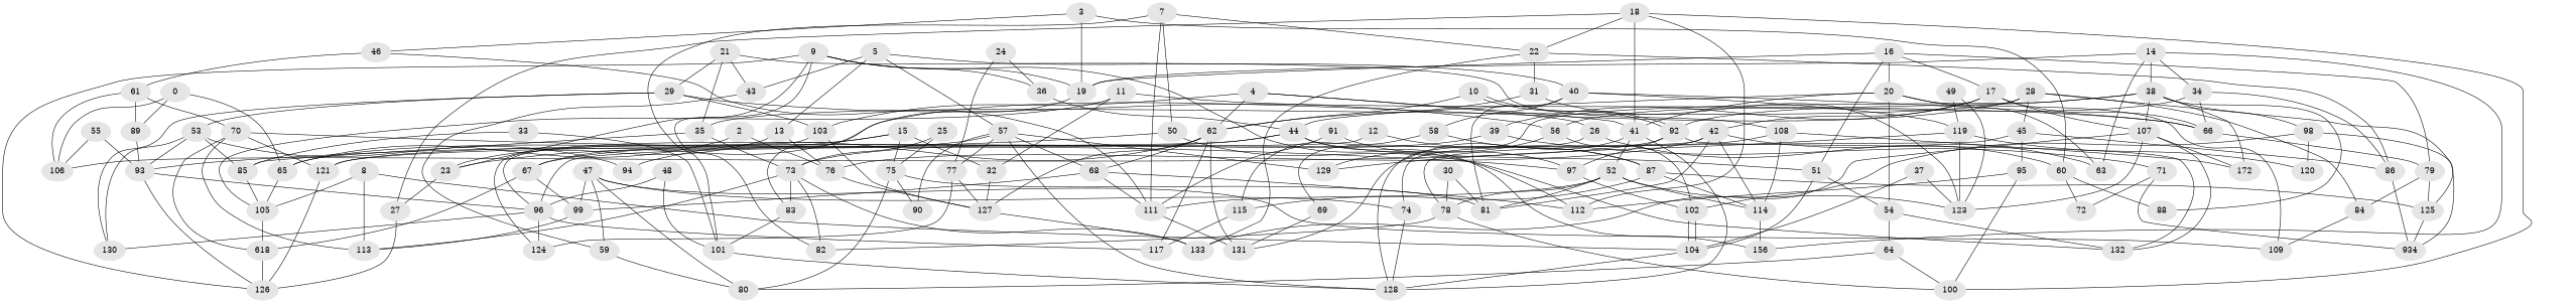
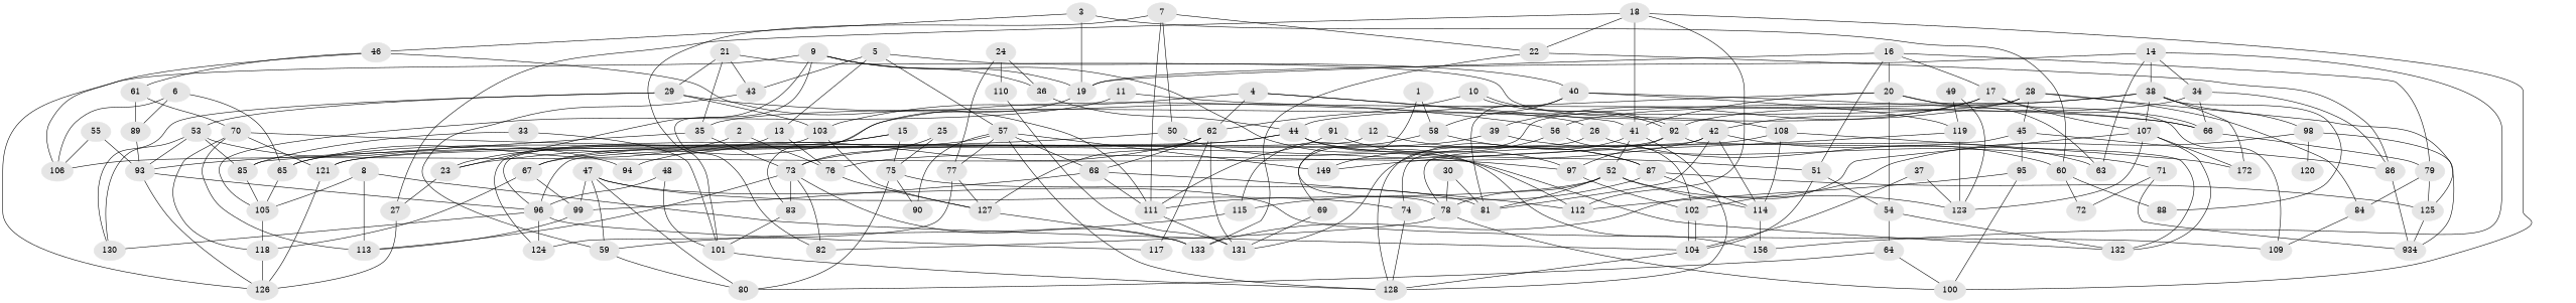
  graph {
    node [color=gray90 style=filled]
+   1
    58
    78
    87
    115
    82
    100
    2
    65
    76
    105
    127
    3
    19
    46
    60
    83
    106
    111
    61
    88
    72
    4
    26
    41
    62
    103
    128
    52
    131
    94
    68
    117
    124
    5
    13
    40
    43
    57
    23
    66
    81
    119
    59
    77
-   129
+   129 [label=149]
    90
-   6 [label=0]
+   6
    89
    93
    7
    22
    50
    101
-   31
    86
    133
    132
    8
    104
    113
-   118 [label=618]
+   118
    9
    36
    112
    126
    27
    44
    10
    92
    97
    11
-   32
    79
    12
    96
    125
    114
    130
    14
    34
    38
    63
    n84 [label=156]
    56
    107
    69
    98
    n89 [label=172]
    15
    75
    80
    16
    17
    20
    51
    39
    42
    54
    109
    84
    73
    71
    74
    123
    18
    67
    121
    64
    21
    29
    35
    108
    53
    85
    n116 [label=934]
    24
+   110
    25
    28
    45
    95
    99
    102
    30
    33
    37
    120
    70
    47
    48
    49
    55
    91
+   1 -- 58
+   1 -- 78
    58 -- 87
    58 -- 115
    78 -- 82
    78 -- 100
    87 -- 115
    87 -- 125
    87 -- 114
-   115 -- 117
+   115 -- 59
    2 -- 65
    2 -- 76
    65 -- 105
    76 -- 127
    105 -- 118
    127 -- 133
    3 -- 19
    3 -- 46
    3 -- 60
    19 -- 83
-   61 -- 106
+   46 -- 106
    46 -- 111
    46 -- 61
    60 -- 88
    60 -- 72
    83 -- 101
    111 -- 131
    61 -- 89
    61 -- 70
    4 -- 26
    4 -- 41
    4 -- 62
    4 -- 103
    26 -- 60
    26 -- 128
    41 -- 128
    41 -- 52
    41 -- 131
    62 -- 127
    62 -- 131
    62 -- 94
    62 -- 68
    62 -- 117
    103 -- 127
    103 -- 124
    52 -- 78
    52 -- 111
    52 -- 81
    52 -- 114
    52 -- 123
    68 -- 111
    68 -- 112
    68 -- 99
    5 -- 13
    5 -- 40
    5 -- 43
    5 -- 57
    13 -- 76
    13 -- 23
    40 -- 58
    40 -- 66
    40 -- 81
    40 -- 119
    43 -- 59
    57 -- 65
    57 -- 128
    57 -- 68
    57 -- 77
    57 -- 129
    57 -- 90
    23 -- 27
    66 -- 79
    119 -- 129
    119 -- 123
-   119 -- 120
    59 -- 80
    77 -- 127
    77 -- 124
    6 -- 65
    6 -- 106
    6 -- 89
    89 -- 93
    93 -- 126
    93 -- 96
    7 -- 111
    7 -- 22
    7 -- 50
    7 -- 101
-   22 -- 31
    22 -- 86
    22 -- 133
    50 -- 93
    50 -- 132
    101 -- 128
-   31 -- 62
-   31 -- 123
    86 -- n116
    8 -- 105
    8 -- 104
    8 -- 113
    104 -- 128
    118 -- 126
    9 -- 82
    9 -- 19
    9 -- 23
    9 -- 36
    9 -- 112
    9 -- 126
    36 -- 44
    27 -- 126
    44 -- n84
    44 -- 51
    44 -- 67
    44 -- 121
    10 -- 62
    10 -- 92
    10 -- 92
    92 -- 106
    92 -- 132
    92 -- 97
    97 -- 102
    11 -- 105
    11 -- 66
-   11 -- 32
-   32 -- 127
    79 -- 125
    79 -- 84
    12 -- 87
    12 -- 96
    96 -- 117
    96 -- 124
    96 -- 130
    125 -- n116
    114 -- n84
    14 -- 19
    14 -- 34
    14 -- 38
    14 -- 63
    14 -- n84
    34 -- 66
    34 -- 86
    34 -- 56
    38 -- 88
    38 -- 92
    38 -- 107
    38 -- 69
    38 -- 98
    38 -- n89
    56 -- 129
    56 -- 102
    107 -- 133
    107 -- 132
    107 -- n89
    107 -- 123
    69 -- 131
    98 -- n116
    98 -- 102
    98 -- 120
    15 -- 23
-   15 -- 32
    15 -- 96
    15 -- 75
    75 -- 81
    75 -- 90
    75 -- 80
    16 -- 19
    16 -- 79
    16 -- 17
    16 -- 20
    16 -- 51
    17 -- 66
    17 -- 107
    17 -- 39
    17 -- 42
    20 -- 41
    20 -- 44
    20 -- 63
    20 -- 54
    20 -- 109
    51 -- 104
    51 -- 54
    39 -- 73
    39 -- 71
    42 -- 76
    42 -- 81
    42 -- 114
    42 -- 63
    42 -- 74
    54 -- 132
    54 -- 64
    84 -- 109
    73 -- 82
    73 -- 83
    73 -- 133
    73 -- 113
    71 -- 72
    71 -- n116
    74 -- 128
    18 -- 100
    18 -- 41
    18 -- 22
    18 -- 112
    18 -- 27
    67 -- 118
    67 -- 99
    121 -- 126
    64 -- 100
    64 -- 80
    21 -- 43
    21 -- 29
    21 -- 35
    21 -- 108
    29 -- 103
    29 -- 130
    29 -- 56
    29 -- 53
    35 -- 73
    35 -- 85
    108 -- 114
    108 -- n89
    108 -- 121
    53 -- 94
    53 -- 93
    53 -- 130
    53 -- 85
    85 -- 105
    24 -- 77
    24 -- 36
+   24 -- 110
+   110 -- 131
    25 -- 75
    25 -- 73
    28 -- 125
    28 -- 84
    28 -- 67
    28 -- 35
    28 -- 45
    45 -- 78
    45 -- 86
    45 -- 95
    95 -- 100
    95 -- 112
    99 -- 113
    102 -- 104
    102 -- 104
    30 -- 78
    30 -- 81
    33 -- 101
    33 -- 85
    37 -- 104
    37 -- 123
    70 -- 113
    70 -- 118
    70 -- 97
    70 -- 121
    47 -- 59
    47 -- 80
    47 -- 109
    47 -- 74
    47 -- 99
    48 -- 101
    48 -- 96
    49 -- 119
    49 -- 123
    55 -- 106
    55 -- 93
    91 -- 111
    91 -- 97
  }
